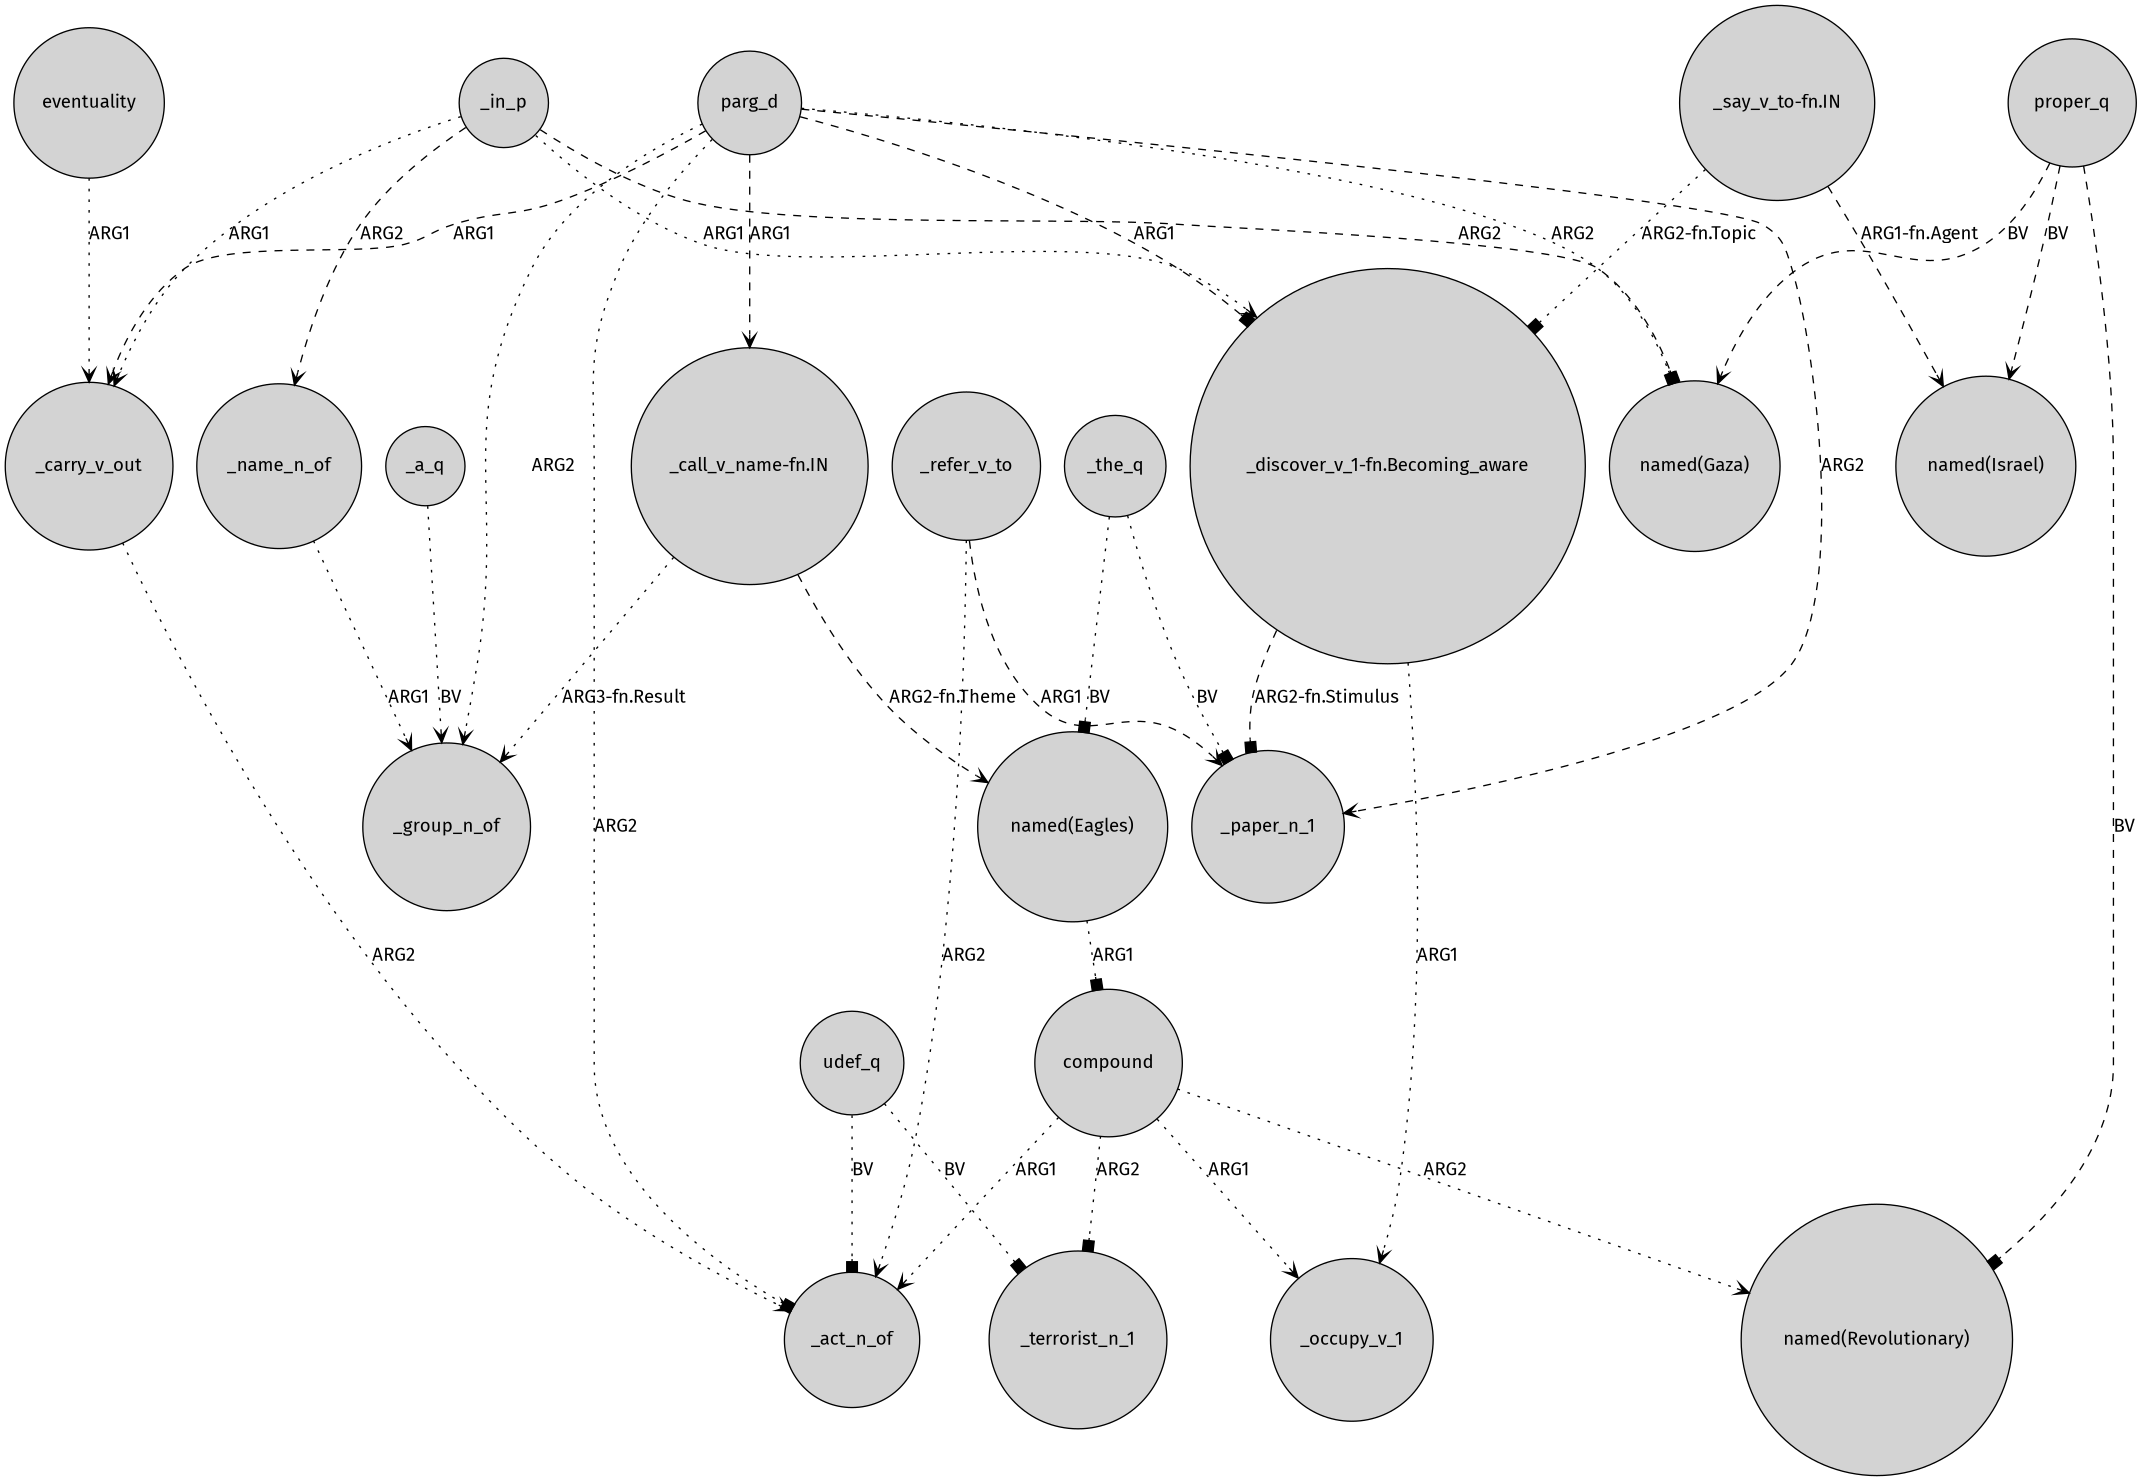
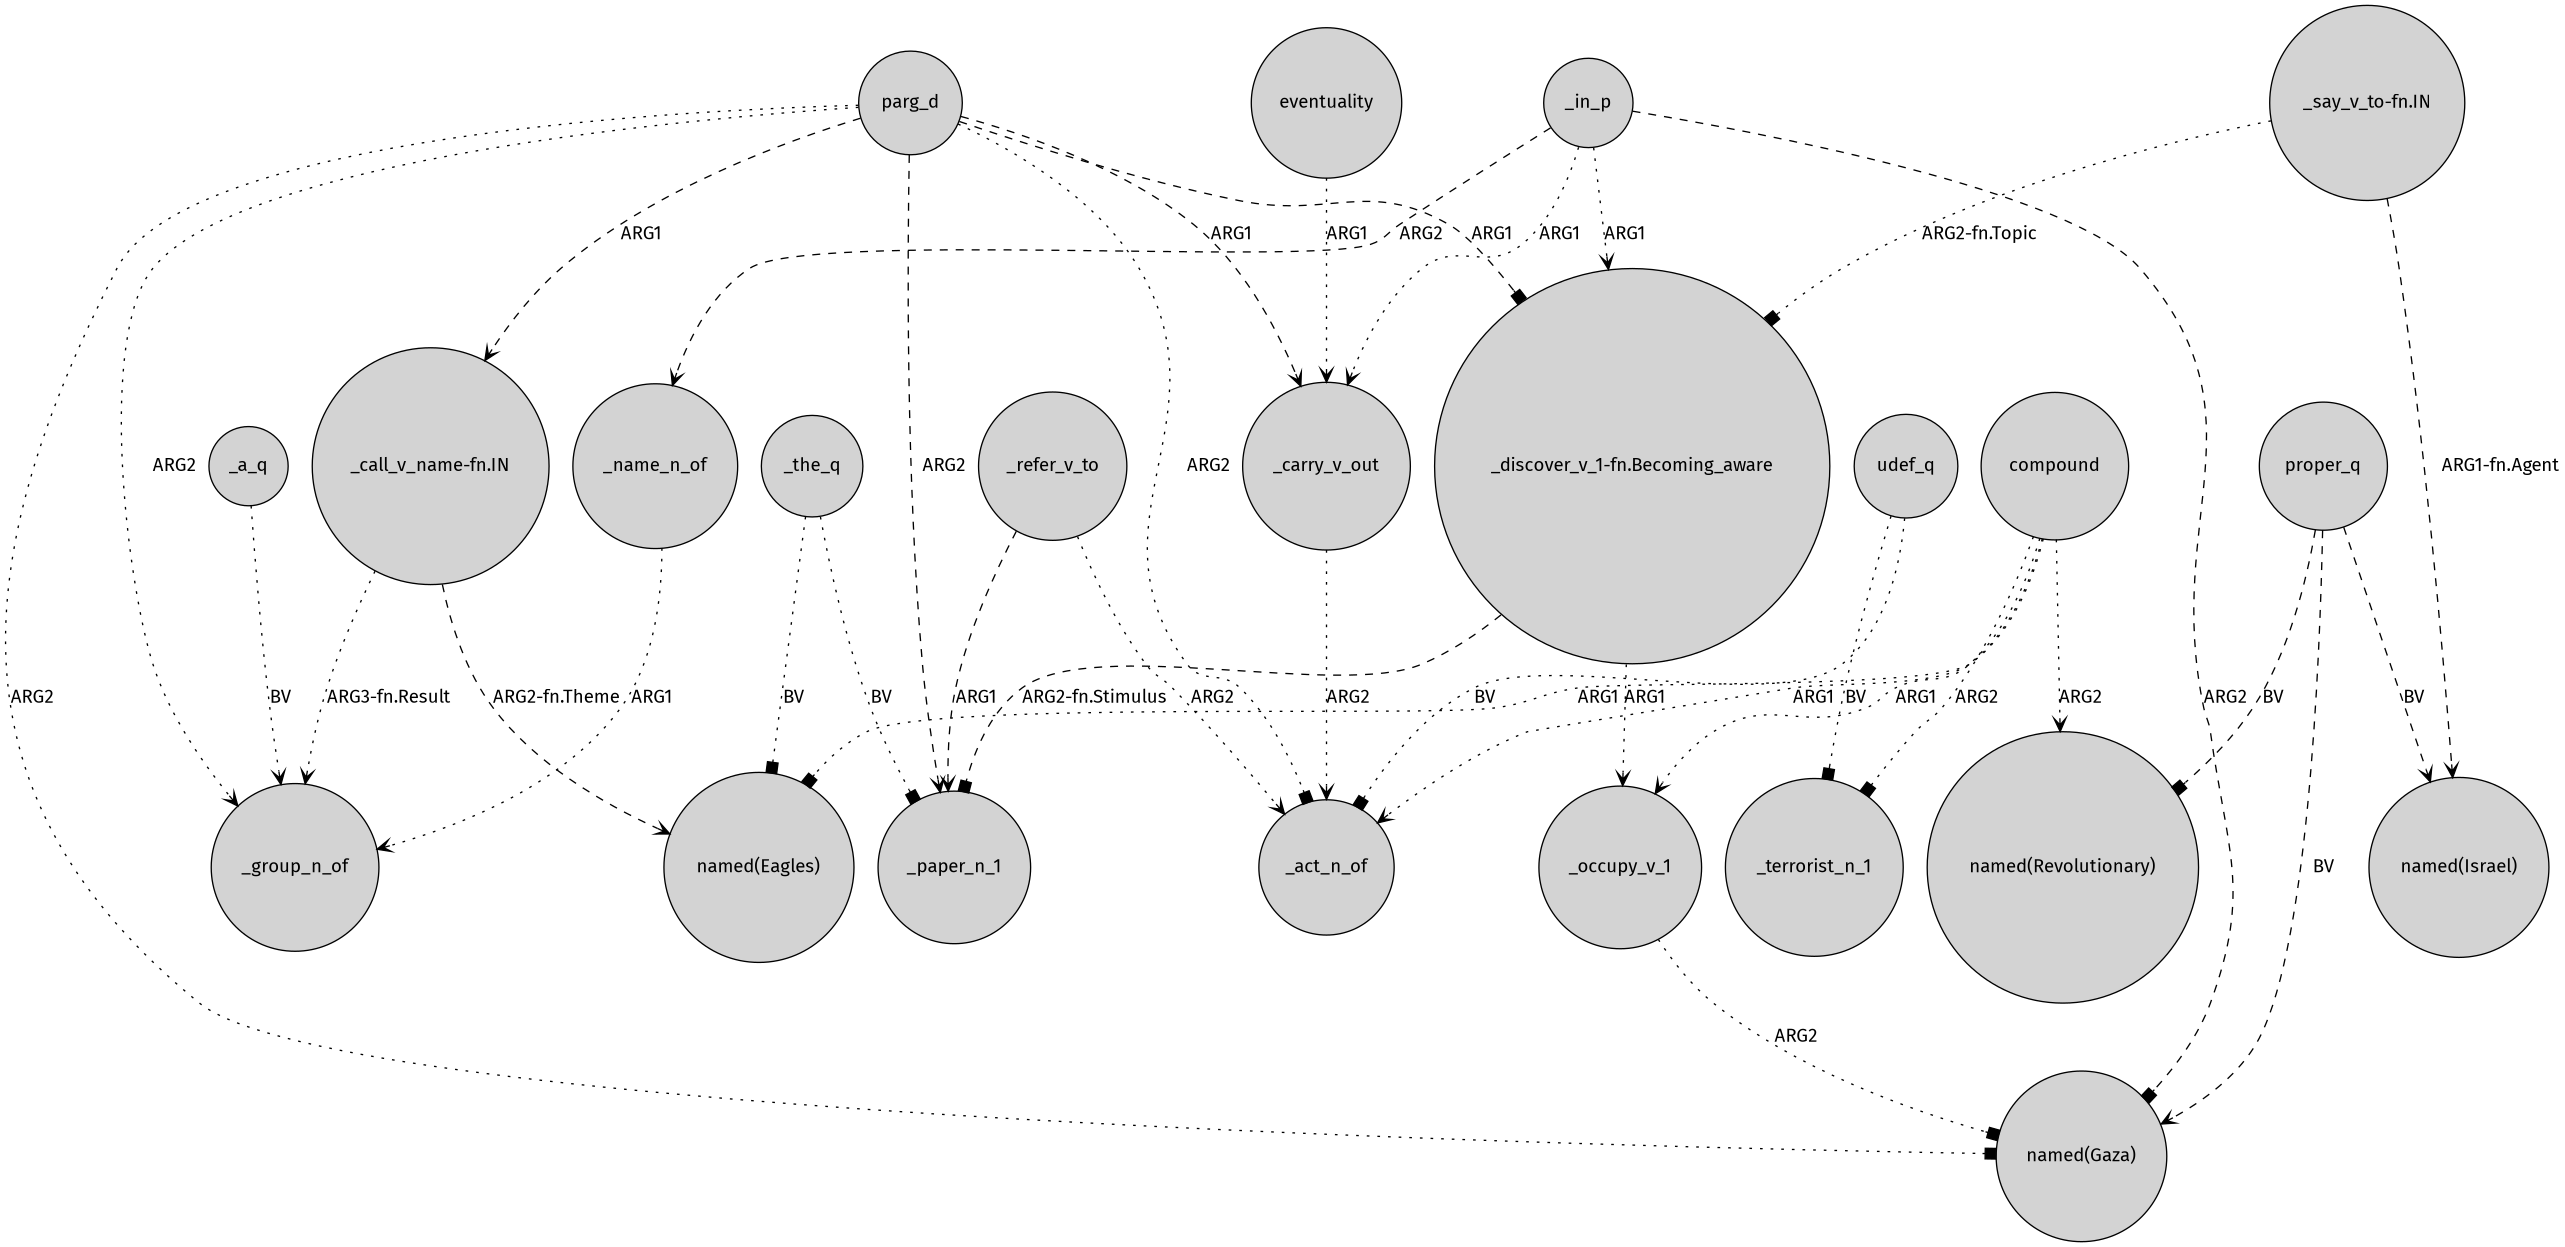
  digraph {
    fontname="Fira Sans"
    node [fontname="Fira Sans" shape=circle style=filled]
    edge [arrowhead=vee fontname="Fira Sans" style=dotted]
    parg_d
    _carry_v_out
    _paper_n_1
    _act_n_of
    "_discover_v_1-fn.Becoming_aware"
    "named(Gaza)"
    _group_n_of
    "_call_v_name-fn.IN"
    _occupy_v_1
    "named(Eagles)"
    _the_q
    _name_n_of
    _refer_v_to
    udef_q
    _terrorist_n_1
    eventuality
    proper_q
    "named(Revolutionary)"
    "named(Israel)"
    _in_p
    compound
    "_say_v_to-fn.IN"
    _a_q
    parg_d -> _carry_v_out [label=ARG1 style=dashed]
    parg_d -> _paper_n_1 [label=ARG2 style=dashed]
    parg_d -> _act_n_of [arrowhead=box label=ARG2]
    parg_d -> "_discover_v_1-fn.Becoming_aware" [arrowhead=box label=ARG1 style=dashed]
    parg_d -> "named(Gaza)" [arrowhead=box label=ARG2]
    parg_d -> _group_n_of [label=ARG2]
    parg_d -> "_call_v_name-fn.IN" [label=ARG1 style=dashed]
    _carry_v_out -> _act_n_of [label=ARG2]
    "_discover_v_1-fn.Becoming_aware" -> _paper_n_1 [arrowhead=box label="ARG2-fn.Stimulus" style=dashed]
    "_discover_v_1-fn.Becoming_aware" -> _occupy_v_1 [label=ARG1]
    "_call_v_name-fn.IN" -> _group_n_of [label="ARG3-fn.Result"]
    "_call_v_name-fn.IN" -> "named(Eagles)" [label="ARG2-fn.Theme" style=dashed]
+   _occupy_v_1 -> "named(Gaza)" [arrowhead=box label=ARG2]
    _the_q -> _paper_n_1 [arrowhead=box label=BV]
    _the_q -> "named(Eagles)" [arrowhead=box label=BV]
    _name_n_of -> _group_n_of [label=ARG1]
    _refer_v_to -> _paper_n_1 [label=ARG1 style=dashed]
    _refer_v_to -> _act_n_of [label=ARG2]
    udef_q -> _act_n_of [arrowhead=box label=BV]
    udef_q -> _terrorist_n_1 [arrowhead=box label=BV]
    eventuality -> _carry_v_out [label=ARG1]
    proper_q -> "named(Gaza)" [label=BV style=dashed]
    proper_q -> "named(Revolutionary)" [arrowhead=box label=BV style=dashed]
    proper_q -> "named(Israel)" [label=BV style=dashed]
    _in_p -> _carry_v_out [label=ARG1]
    _in_p -> "_discover_v_1-fn.Becoming_aware" [label=ARG1]
    _in_p -> "named(Gaza)" [arrowhead=box label=ARG2 style=dashed]
    _in_p -> _name_n_of [label=ARG2 style=dashed]
    compound -> _act_n_of [label=ARG1]
    compound -> _occupy_v_1 [label=ARG1]
-   "named(Eagles)" -> compound [arrowhead=box label=ARG1]
+   compound -> "named(Eagles)" [arrowhead=box label=ARG1]
    compound -> _terrorist_n_1 [arrowhead=box label=ARG2]
    compound -> "named(Revolutionary)" [label=ARG2]
    "_say_v_to-fn.IN" -> "_discover_v_1-fn.Becoming_aware" [arrowhead=box label="ARG2-fn.Topic"]
    "_say_v_to-fn.IN" -> "named(Israel)" [label="ARG1-fn.Agent" style=dashed]
    _a_q -> _group_n_of [label=BV]
  }
